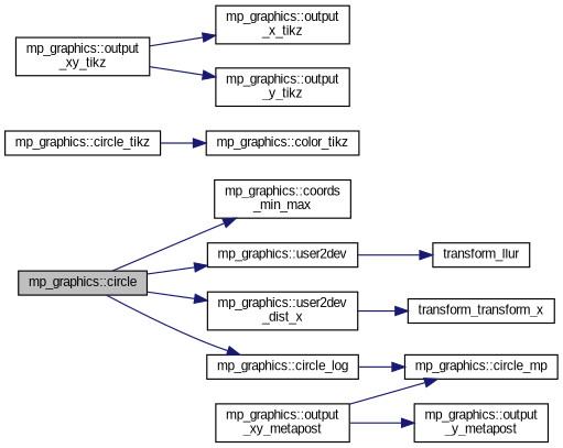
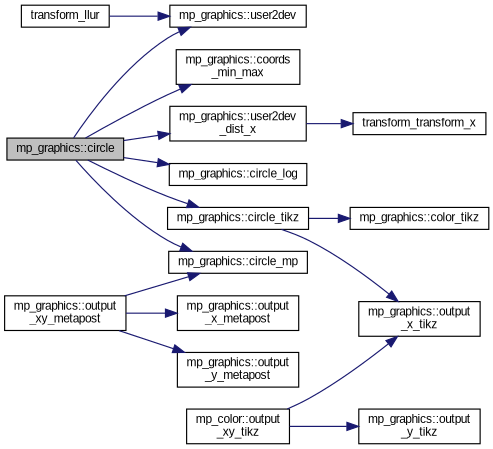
  digraph {
    fontname="Liberation Sans"
    rankdir=LR
    node [color=black fillcolor=white fontname="Liberation Sans" fontsize=10 shape=record style=filled]
    edge [color=midnightblue fontname="Liberation Sans" fontsize=10 labelfontname=Helvetica labelfontsize=10 style=solid]
    n1 [fillcolor=grey75 fontcolor=black height=0.2 label="mp_graphics::circle" width=0.4]
    n2 [height=0.2 label="mp_graphics::coords\l_min_max" width=0.4]
    n3 [height=0.2 label="mp_graphics::user2dev" width=0.4]
    n4 [height=0.2 label="mp_graphics::user2dev\l_dist_x" width=0.4]
    n5 [height=0.2 label="mp_graphics::circle_log" width=0.4]
    n6 [height=0.2 label="mp_graphics::circle_mp" width=0.4]
    n7 [height=0.2 label="mp_graphics::circle_tikz" width=0.4]
    n8 [height=0.2 label=transform_llur width=0.4]
    n9 [height=0.2 label=transform_transform_x width=0.4]
    n10 [height=0.2 label="mp_graphics::color_tikz" width=0.4]
    n11 [height=0.2 label="mp_graphics::output\l_x_tikz" width=0.4]
    n12 [height=0.2 label="mp_graphics::output\l_xy_metapost" width=0.4]
+   n13 [height=0.2 label="mp_graphics::output\l_x_metapost" width=0.4]
    n14 [height=0.2 label="mp_graphics::output\l_y_metapost" width=0.4]
-   n15 [height=0.2 label="mp_graphics::output\l_xy_tikz" width=0.4]
+   n15 [height=0.2 label="mp_color::output\l_xy_tikz" width=0.4]
    n16 [height=0.2 label="mp_graphics::output\l_y_tikz" width=0.4]
    n1 -> n2
    n1 -> n3
    n1 -> n4
    n1 -> n5
-   n5 -> n6
-   n3 -> n8
+   n1 -> n6
+   n1 -> n7
+   n8 -> n3
    n4 -> n9
    n7 -> n10
+   n7 -> n11
    n12 -> n6
+   n12 -> n13
    n12 -> n14
    n15 -> n11
    n15 -> n16
  }
